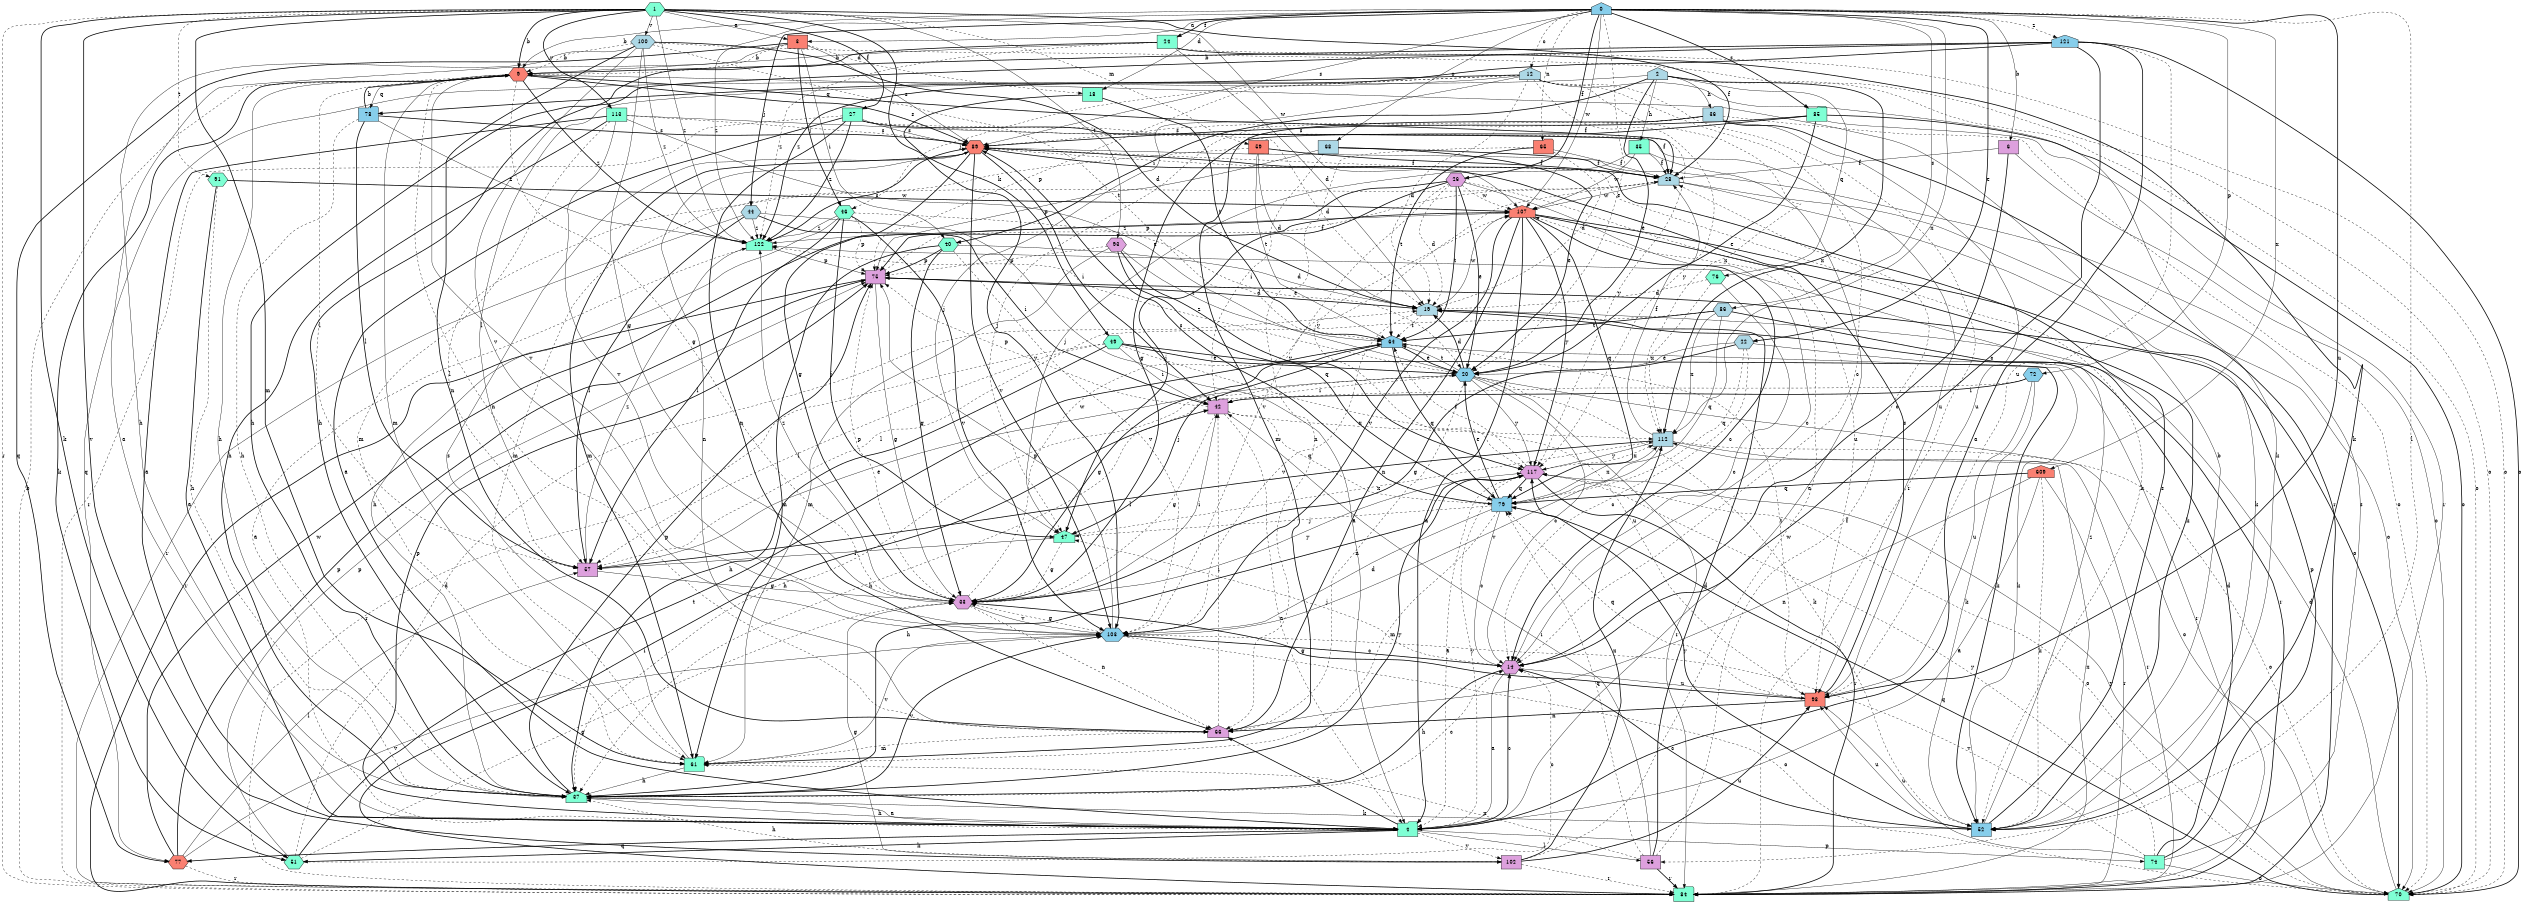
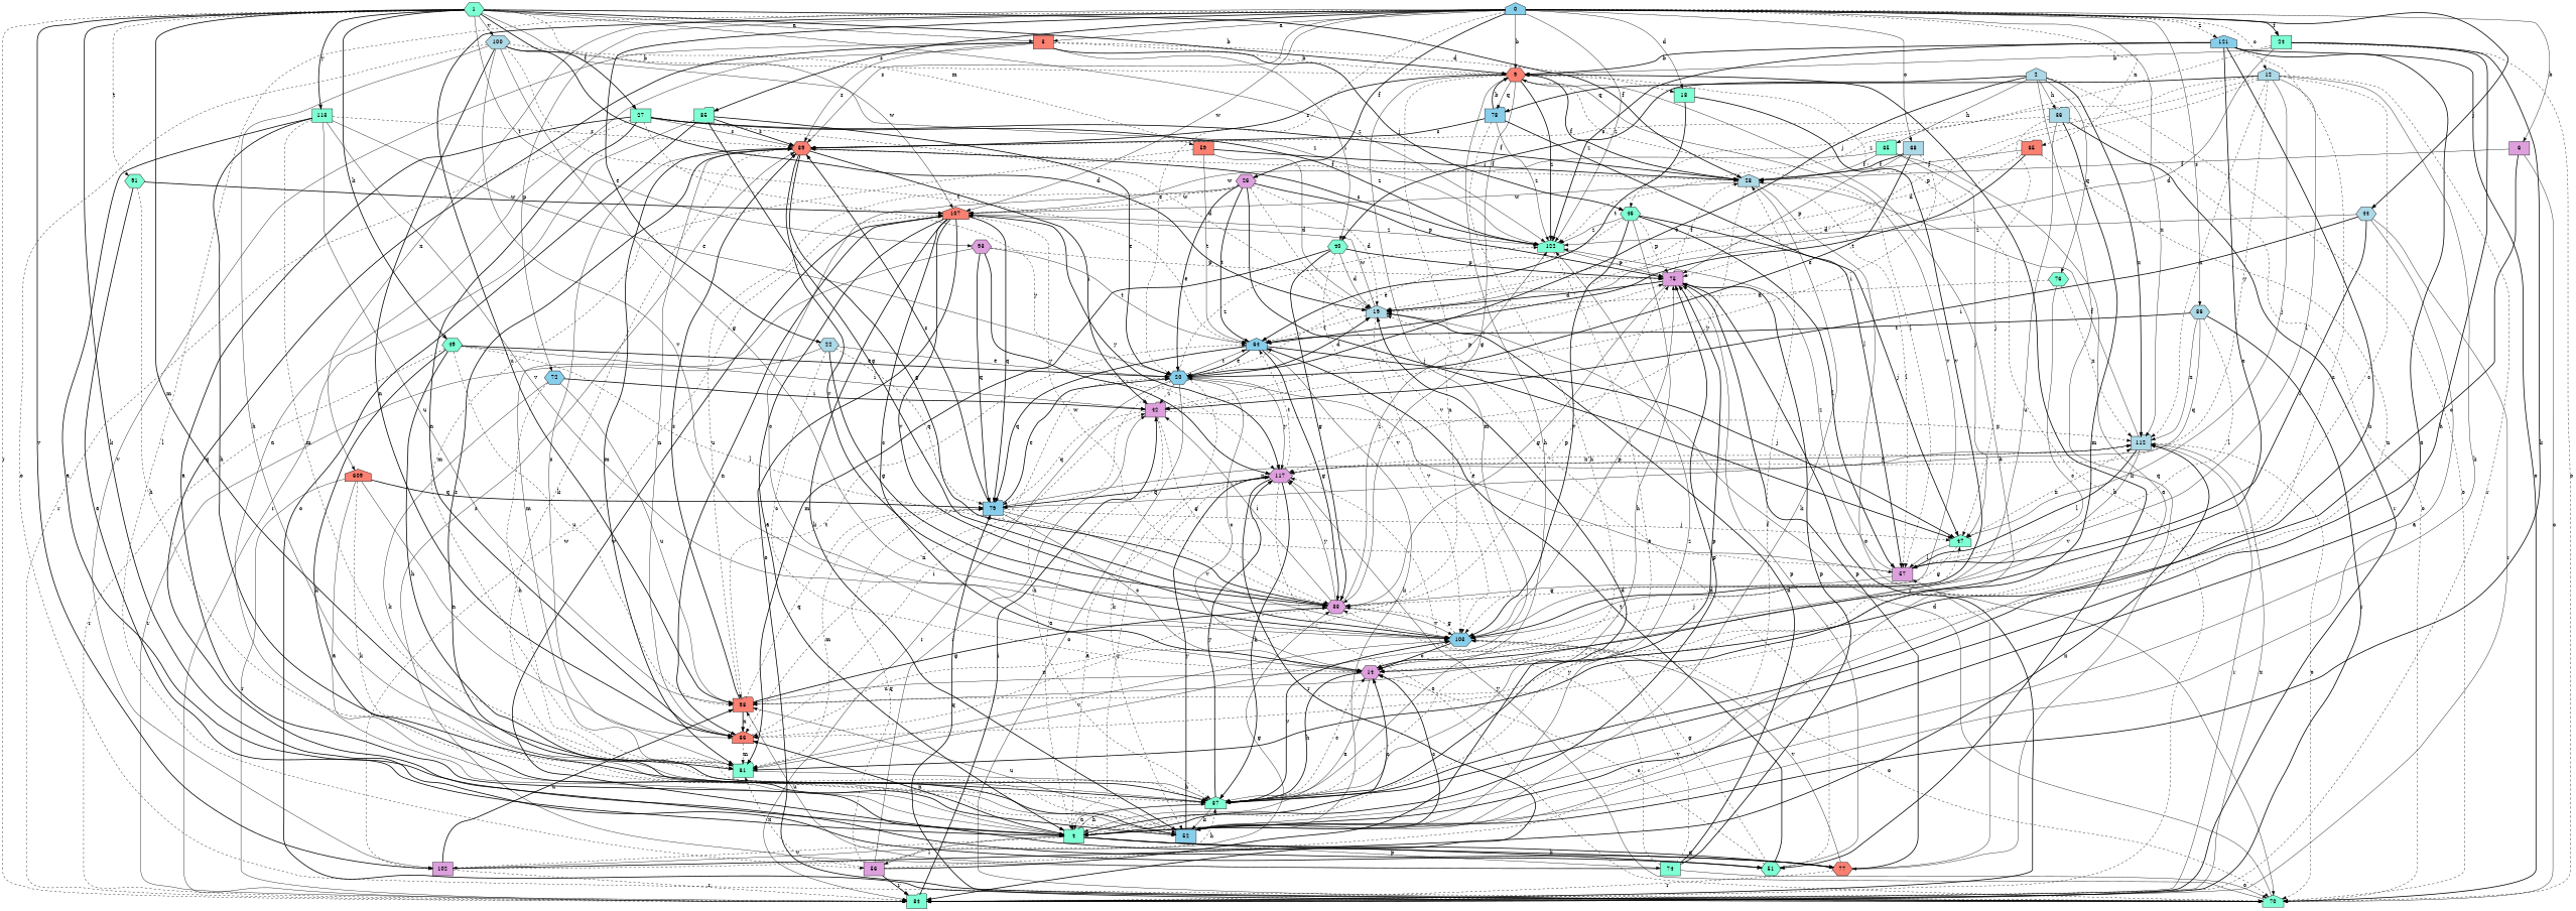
  strict digraph {
    node [fillcolor=aquamarine shape=hexagon style=filled]
    edge [style=bold]
    0 [fillcolor=skyblue shape=house]
    3 [fillcolor=salmon shape=box]
    6 [fillcolor=plum shape=box]
    9 [fillcolor=salmon]
    12 [fillcolor=lightblue shape=house]
    18 [shape=box]
    22 [fillcolor=lightblue]
    n8 [fillcolor=skyblue label=20]
    24 [shape=box]
    26 [fillcolor=plum]
    44 [fillcolor=lightblue]
    56 [fillcolor=plum shape=box]
    65 [fillcolor=salmon shape=folder]
    68 [fillcolor=lightblue shape=box]
    72 [fillcolor=skyblue]
    85 [shape=folder]
    86 [fillcolor=lightblue]
    89 [fillcolor=salmon]
    98 [fillcolor=salmon shape=folder]
    107 [fillcolor=salmon shape=house]
    n21 [fillcolor=salmon label=609 shape=house]
    112 [fillcolor=lightblue shape=folder]
    121 [fillcolor=skyblue shape=house]
    122 [shape=house]
    102 [fillcolor=plum shape=box]
    40
    77 [fillcolor=salmon]
    4 [shape=folder]
    46
    28 [fillcolor=lightblue shape=house]
    70 [shape=house]
    14 [fillcolor=plum]
    51
    61 [shape=folder]
    37 [shape=house]
-   66 [fillcolor=plum shape=house]
+   66 [fillcolor=salmon shape=house]
    33 [fillcolor=plum]
    57 [fillcolor=plum shape=box]
    78 [fillcolor=skyblue shape=folder]
    103 [fillcolor=skyblue]
    84 [shape=folder]
    75 [fillcolor=plum shape=folder]
    117 [fillcolor=plum]
    19 [fillcolor=lightblue shape=house]
    47 [shape=house]
    52 [fillcolor=skyblue shape=box]
    n47 [fillcolor=skyblue label=64 shape=house]
    79 [fillcolor=skyblue shape=folder]
    42 [fillcolor=plum shape=folder]
    1
    27 [shape=box]
    49
    59 [fillcolor=salmon shape=box]
    91
    93 [fillcolor=plum]
    100 [fillcolor=lightblue]
    113 [shape=box]
    2 [fillcolor=lightblue shape=house]
    35 [shape=folder]
    36 [fillcolor=lightblue shape=folder]
    76
    74 [shape=box]
    0 -> 3 [label=a style=solid]
    0 -> 6 [label=b style=solid]
    0 -> 9 [label=b style=solid]
    0 -> 12 [label=c style=dashed]
    0 -> 18 [label=d style=solid]
    0 -> 22 [label=e]
    0 -> n8 [label=e style=dashed]
    0 -> 24 [label=f]
    0 -> 26 [label=f]
    0 -> 44 [label=j]
    0 -> 56 [label=l style=dashed]
    0 -> 65 [label=n style=dashed]
    0 -> 68 [label=o style=solid]
    0 -> 72 [label=p style=solid]
    0 -> 85 [label=s]
    0 -> 86 [label=s style=solid]
    0 -> 89 [label=s style=solid]
    0 -> 98 [label=u]
    0 -> 107 [label=w style=solid]
    0 -> n21 [label=x style=solid]
    0 -> 112 [label=x style=solid]
    0 -> 121 [label=z style=dashed]
    0 -> 122 [label=z style=solid]
    3 -> 9 [label=b style=dashed]
    3 -> 18 [label=d style=dashed]
    3 -> 89 [label=s style=solid]
+   3 -> 102 [label=v style=solid]
    3 -> 40 [label=i style=solid]
    3 -> 77 [label=q]
    3 -> 4 [label=a style=solid]
    3 -> 46 [label=j]
    6 -> 28 [label=f style=solid]
    6 -> 70 [label=o style=solid]
    6 -> 14 [label=c]
    9 -> 89 [label=s]
    9 -> 122 [label=z]
    9 -> 28 [label=f]
    9 -> 51 [label=k]
    9 -> 61 [label=m style=solid]
    9 -> 37 [label=h style=solid]
    9 -> 66 [label=n style=dashed]
-   9 -> 33 [label=g style=dashed]
+   9 -> 33 [label=g style=solid]
    9 -> 57 [label=l style=dashed]
    9 -> 78 [label=q style=solid]
    9 -> 103 [label=v style=solid]
    12 -> 112 [label=x style=dashed]
    12 -> 46 [label=j style=dashed]
    12 -> 14 [label=c style=dashed]
    12 -> 57 [label=l style=solid]
    12 -> 78 [label=q]
    12 -> 84 [label=r style=dashed]
    12 -> 75 [label=p style=dashed]
    12 -> 117 [label=y style=dashed]
    12 -> 19 [label=d style=dashed]
    12 -> 47 [label=j style=solid]
    12 -> 52 [label=k style=solid]
    18 -> 103 [label=v]
    18 -> n47 [label=t]
    22 -> n8 [label=e style=solid]
    22 -> 14 [label=c style=dashed]
    22 -> 33 [label=g]
    22 -> 84 [label=r style=solid]
    22 -> 79 [label=q style=dashed]
    n8 -> 122 [label=z style=dashed]
    n8 -> 70 [label=o style=solid]
    n8 -> 14 [label=c style=solid]
    n8 -> 37 [label=h style=dashed]
    n8 -> 66 [label=n style=dashed]
    n8 -> 84 [label=r style=solid]
    n8 -> 117 [label=y style=solid]
    n8 -> 19 [label=d]
    n8 -> 52 [label=k style=dashed]
    n8 -> n47 [label=t style=solid]
    n8 -> 42 [label=i style=dashed]
    24 -> 9 [label=b style=solid]
    24 -> 122 [label=z style=dashed]
    24 -> 70 [label=o style=dashed]
    24 -> 37 [label=h]
    24 -> 19 [label=d style=solid]
    24 -> 52 [label=k]
    26 -> n8 [label=e]
    26 -> 98 [label=u style=dashed]
    26 -> 107 [label=w style=dashed]
    26 -> 14 [label=c style=solid]
    26 -> 103 [label=v style=dashed]
    26 -> 75 [label=p]
    26 -> 19 [label=d style=dashed]
    26 -> 47 [label=j]
    26 -> n47 [label=t]
    44 -> 122 [label=z style=solid]
    44 -> 4 [label=a style=solid]
    44 -> 57 [label=l]
    44 -> 84 [label=r style=solid]
    44 -> 42 [label=i]
    56 -> 28 [label=f style=dashed]
    56 -> 61 [label=x style=dashed]
    56 -> 84 [label=r]
    56 -> 19 [label=d]
    56 -> 79 [label=q style=dashed]
    56 -> 42 [label=i style=solid]
    65 -> 28 [label=f style=solid]
    65 -> 66 [label=n style=dashed]
    65 -> 19 [label=d style=dashed]
    65 -> n47 [label=t]
    68 -> n8 [label=e]
    68 -> 28 [label=f]
    68 -> 75 [label=p style=solid]
    68 -> 42 [label=i style=dashed]
    72 -> 98 [label=u style=solid]
    72 -> 37 [label=h style=dashed]
    72 -> 52 [label=k style=solid]
    72 -> 42 [label=i]
    85 -> n8 [label=e]
    85 -> 89 [label=s]
    85 -> 70 [label=o]
    85 -> 33 [label=g]
    85 -> 84 [label=r style=solid]
    86 -> 112 [label=x style=solid]
    86 -> 57 [label=l style=dashed]
    86 -> 84 [label=r]
    86 -> n47 [label=t]
    86 -> 79 [label=q style=solid]
    89 -> 28 [label=f style=dashed]
    89 -> 61 [label=m]
    89 -> 66 [label=n style=solid]
    89 -> 33 [label=g]
    89 -> 103 [label=v]
    89 -> 52 [label=k style=dashed]
    89 -> 42 [label=i]
    98 -> 89 [label=s]
    98 -> 66 [label=n]
    98 -> 33 [label=g]
    98 -> n47 [label=t style=dashed]
    98 -> 79 [label=q style=dashed]
    107 -> 122 [label=z style=solid]
    107 -> 4 [label=a]
    107 -> 70 [label=o]
    107 -> 14 [label=c]
    107 -> 66 [label=n]
    107 -> 103 [label=v]
    107 -> 117 [label=y]
    107 -> 52 [label=k]
    107 -> 79 [label=q]
    n21 -> 4 [label=a style=solid]
    n21 -> 66 [label=n style=solid]
    n21 -> 84 [label=r style=solid]
    n21 -> 52 [label=k style=dashed]
    n21 -> 79 [label=q]
    112 -> 28 [label=f style=solid]
    112 -> 70 [label=o style=dashed]
    112 -> 57 [label=l]
    112 -> 103 [label=v style=solid]
    112 -> 84 [label=r style=solid]
    112 -> 117 [label=y style=solid]
    121 -> 9 [label=b]
    121 -> 98 [label=u style=dashed]
    121 -> 122 [label=z]
    121 -> 4 [label=a]
    121 -> 70 [label=o]
    121 -> 14 [label=c]
    121 -> 37 [label=h]
    122 -> 89 [label=s]
    122 -> 4 [label=a style=dashed]
    122 -> 75 [label=p style=solid]
    102 -> 98 [label=u]
    102 -> 107 [label=w style=dashed]
    102 -> 112 [label=x]
    102 -> 37 [label=h style=dashed]
    102 -> 33 [label=g style=solid]
    102 -> 84 [label=r style=dashed]
    40 -> 61 [label=m]
    40 -> 33 [label=g]
    40 -> 103 [label=v style=dashed]
    40 -> 75 [label=p]
    40 -> 19 [label=d style=solid]
    77 -> 107 [label=w]
    77 -> 57 [label=l style=solid]
    77 -> 103 [label=v style=solid]
    77 -> 84 [label=r style=dashed]
    77 -> 75 [label=p]
    4 -> 56 [label=l style=solid]
    4 -> 102 [label=v style=dashed]
    4 -> 77 [label=q]
    4 -> 14 [label=c]
    4 -> 51 [label=k]
    4 -> 37 [label=h style=solid]
    4 -> 66 [label=n]
    4 -> 75 [label=p]
    4 -> 117 [label=y style=dashed]
    4 -> 74 [label=p style=solid]
    46 -> n8 [label=e style=dashed]
    46 -> 122 [label=z style=solid]
    46 -> 37 [label=h style=solid]
    46 -> 57 [label=l]
    46 -> 103 [label=v]
    46 -> 75 [label=p style=dashed]
    46 -> 47 [label=j]
    28 -> 107 [label=w style=solid]
    28 -> 70 [label=o style=solid]
    28 -> 57 [label=l style=dashed]
    28 -> 117 [label=y style=dashed]
    28 -> 52 [label=k style=solid]
    70 -> 117 [label=y style=solid]
    70 -> 19 [label=d style=solid]
    70 -> 79 [label=q]
    14 -> 98 [label=u style=solid]
    14 -> 4 [label=a style=solid]
    14 -> 37 [label=h]
    14 -> 47 [label=j style=dashed]
    51 -> 14 [label=c style=dashed]
    51 -> 33 [label=g style=dashed]
    51 -> 75 [label=p style=solid]
    51 -> 19 [label=d style=dashed]
    51 -> n47 [label=t]
    61 -> 89 [label=s style=solid]
    61 -> 37 [label=h style=solid]
    61 -> 103 [label=v style=solid]
    37 -> 4 [label=a style=solid]
    37 -> 14 [label=c style=dashed]
    37 -> 103 [label=v]
    37 -> 75 [label=p]
    37 -> 117 [label=y]
    37 -> 52 [label=k style=solid]
    66 -> 61 [label=m style=dashed]
    66 -> 42 [label=i style=dashed]
    33 -> 107 [label=w style=dashed]
    33 -> 122 [label=z style=solid]
    33 -> 66 [label=n style=dashed]
    33 -> 103 [label=v style=solid]
    33 -> 75 [label=p style=dashed]
    33 -> 117 [label=y style=solid]
    33 -> 42 [label=i style=solid]
    57 -> n8 [label=e style=solid]
    57 -> 122 [label=z style=solid]
    57 -> 33 [label=g style=solid]
    78 -> 9 [label=b]
    78 -> 89 [label=s]
    78 -> 122 [label=z style=solid]
    78 -> 37 [label=h style=dashed]
    78 -> 57 [label=l]
    103 -> 70 [label=o style=dashed]
    103 -> 14 [label=c]
    103 -> 33 [label=g style=dashed]
    103 -> 75 [label=p style=solid]
    84 -> 9 [label=b style=dashed]
    84 -> 112 [label=x style=solid]
    84 -> 42 [label=i]
    75 -> 28 [label=f style=dashed]
    75 -> 33 [label=g style=solid]
    75 -> 84 [label=r]
    75 -> 19 [label=d]
    117 -> 112 [label=x style=dashed]
    117 -> 4 [label=a style=dashed]
    117 -> 70 [label=o style=dashed]
    117 -> 37 [label=h]
    117 -> 84 [label=r]
    117 -> n47 [label=t style=dashed]
    117 -> 79 [label=q]
    19 -> 107 [label=w style=solid]
    19 -> 103 [label=v style=dashed]
    19 -> n47 [label=t style=dashed]
    47 -> 112 [label=x style=dashed]
    47 -> 33 [label=g style=dashed]
    47 -> 57 [label=l style=solid]
    52 -> 9 [label=b style=solid]
    52 -> 89 [label=s]
    52 -> 98 [label=u style=solid]
    52 -> 122 [label=z style=solid]
    52 -> 14 [label=c]
    52 -> 117 [label=y]
    n47 -> n8 [label=e]
    n47 -> 33 [label=g]
    n47 -> 47 [label=j]
    n47 -> 52 [label=k style=solid]
    n47 -> 79 [label=q]
    79 -> n8 [label=e]
    79 -> 89 [label=s]
    79 -> 112 [label=x style=solid]
    79 -> 14 [label=c style=solid]
    79 -> 61 [label=m style=dashed]
-   79 -> 103 [label=d style=solid]
+   79 -> 103 [label=v style=solid]
    79 -> 47 [label=j style=dashed]
    42 -> 112 [label=x style=dashed]
    42 -> 4 [label=a style=dashed]
    42 -> 33 [label=g style=dashed]
    42 -> 75 [label=p style=dashed]
    42 -> 79 [label=q style=dashed]
    1 -> 3 [label=a style=solid]
    1 -> 9 [label=b]
    1 -> 107 [label=w style=solid]
    1 -> 122 [label=z style=solid]
    1 -> 102 [label=v]
    1 -> 28 [label=f]
    1 -> 51 [label=k]
    1 -> 61 [label=m]
    1 -> 84 [label=r style=dashed]
    1 -> 27 [label=f]
    1 -> 49 [label=k]
    1 -> 59 [label=m style=dashed]
    1 -> 91 [label=t style=dashed]
    1 -> 93 [label=t style=solid]
    1 -> 100 [label=v style=solid]
    1 -> 113 [label=y]
    27 -> 89 [label=s style=solid]
    27 -> 122 [label=z]
    27 -> 4 [label=a]
    27 -> 28 [label=f]
    27 -> 66 [label=n]
    27 -> 84 [label=r style=dashed]
    27 -> 117 [label=y style=dashed]
    27 -> 19 [label=d style=dashed]
    49 -> n8 [label=e]
    49 -> 98 [label=u style=dashed]
    49 -> 37 [label=h]
    49 -> 57 [label=l style=dashed]
    49 -> 84 [label=r style=dashed]
    49 -> 52 [label=k]
    49 -> 42 [label=i style=solid]
    59 -> 28 [label=f]
    59 -> 61 [label=m style=dashed]
    59 -> 19 [label=d style=solid]
    59 -> n47 [label=t style=solid]
    91 -> 107 [label=w]
    91 -> 4 [label=a]
    91 -> 37 [label=h style=dashed]
    93 -> 61 [label=m style=solid]
    93 -> 75 [label=p style=dashed]
    93 -> 117 [label=y]
    93 -> n47 [label=t style=solid]
    93 -> 79 [label=q]
    100 -> 9 [label=b style=dashed]
    100 -> 122 [label=z style=solid]
    100 -> 70 [label=o style=dashed]
    100 -> 37 [label=h style=solid]
    100 -> 66 [label=n]
    100 -> 33 [label=g style=solid]
    100 -> 103 [label=v style=solid]
    100 -> 19 [label=d]
    100 -> n47 [label=t style=dashed]
    113 -> n8 [label=e style=solid]
    113 -> 89 [label=s style=dashed]
    113 -> 98 [label=u style=solid]
    113 -> 4 [label=a]
    113 -> 61 [label=m style=dashed]
    113 -> 37 [label=h]
    113 -> 103 [label=v style=solid]
    2 -> n8 [label=e]
    2 -> 112 [label=x]
    2 -> 40 [label=i]
    2 -> 77 [label=q style=solid]
    2 -> 70 [label=o style=dashed]
    2 -> 35 [label=h style=solid]
    2 -> 36 [label=h style=solid]
    2 -> 76 [label=q style=solid]
    35 -> 107 [label=w style=solid]
    35 -> 4 [label=a style=solid]
    35 -> 28 [label=f style=solid]
    35 -> 47 [label=j style=solid]
    36 -> 89 [label=s style=dashed]
    36 -> 98 [label=u style=solid]
    36 -> 70 [label=o style=dashed]
    36 -> 61 [label=m]
    36 -> 84 [label=r]
    36 -> 47 [label=j style=dashed]
    76 -> 112 [label=x style=dashed]
    76 -> 14 [label=c style=solid]
    76 -> 19 [label=d style=dashed]
    74 -> 89 [label=s style=solid]
    74 -> 98 [label=u style=solid]
    74 -> 70 [label=o style=solid]
    74 -> 103 [label=v style=dashed]
    74 -> 75 [label=p]
    74 -> 117 [label=y style=dashed]
    74 -> 19 [label=d]
  }
